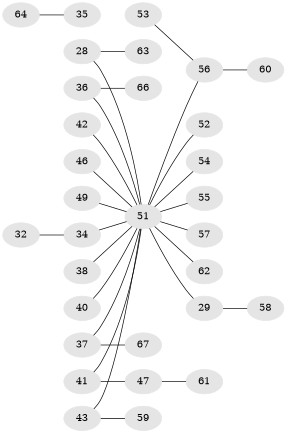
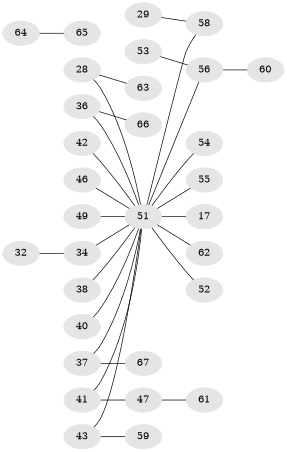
  graph {
    rankdir=LR
    node [color=gray90 style=filled]
    51 [super="+20+50+33+26+30+27"]
    58 [super="+18"]
    52
    54
    55
    56 [super="+48"]
-   57
+   57 [label=17]
    62
    28
    63
    29
    34 [super="+17"]
    n13 [label=32]
    36
    66
    37
    67
    38
    40
    41
    47
    61
    42
    43
    59
    46
    49 [super="+32"]
    60
    53
    64
-   65 [label=35]
-   51 -- 29
+   65
+   51 -- 58
    51 -- 52
    51 -- 54
    51 -- 55
    51 -- 56
    51 -- 57
    51 -- 62
    56 -- 60
    28 -- 51
    28 -- 63
    29 -- 58
    34 -- 51
    n13 -- 34
    36 -- 51
    36 -- 66
    37 -- 51
    37 -- 67
    38 -- 51
    40 -- 51
    41 -- 51
    41 -- 47
    47 -- 61
    42 -- 51
    43 -- 51
    43 -- 59
    46 -- 51
    49 -- 51
    53 -- 56
    64 -- 65
  }
